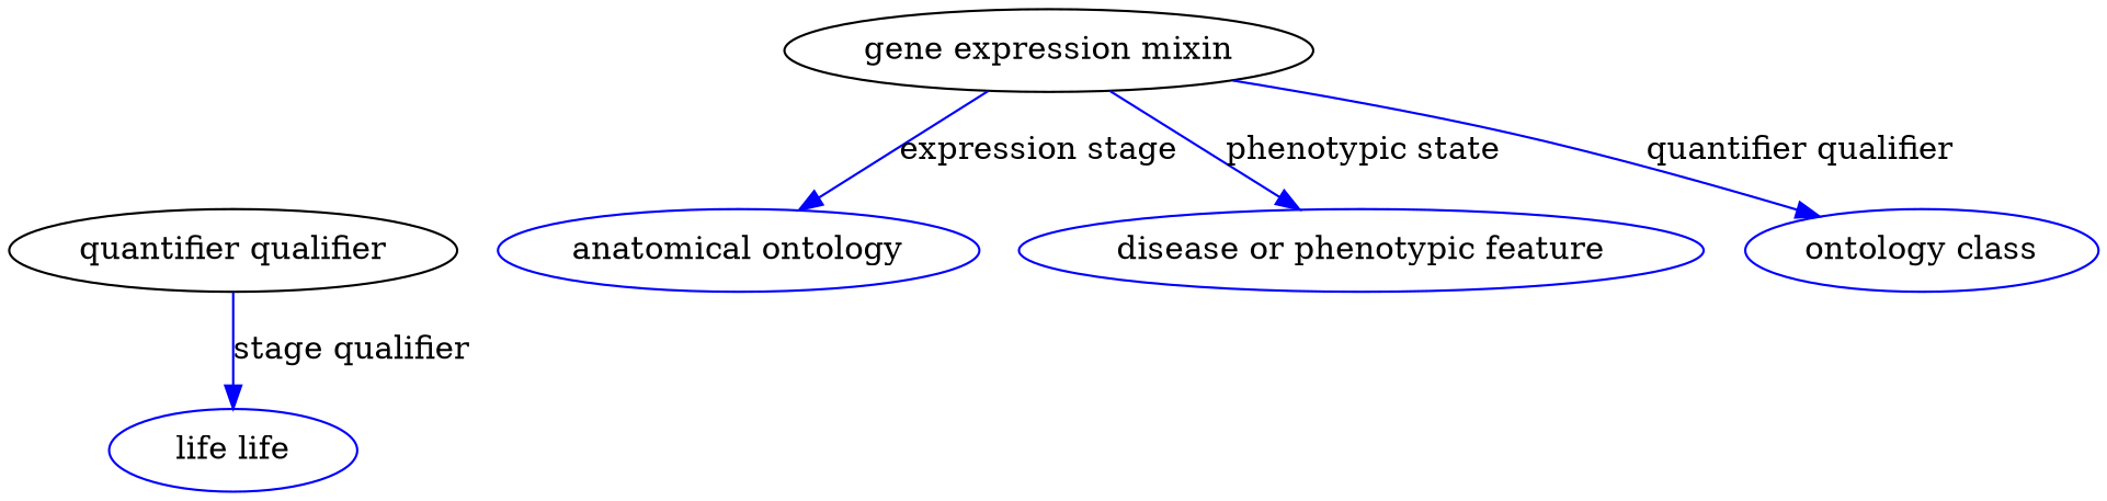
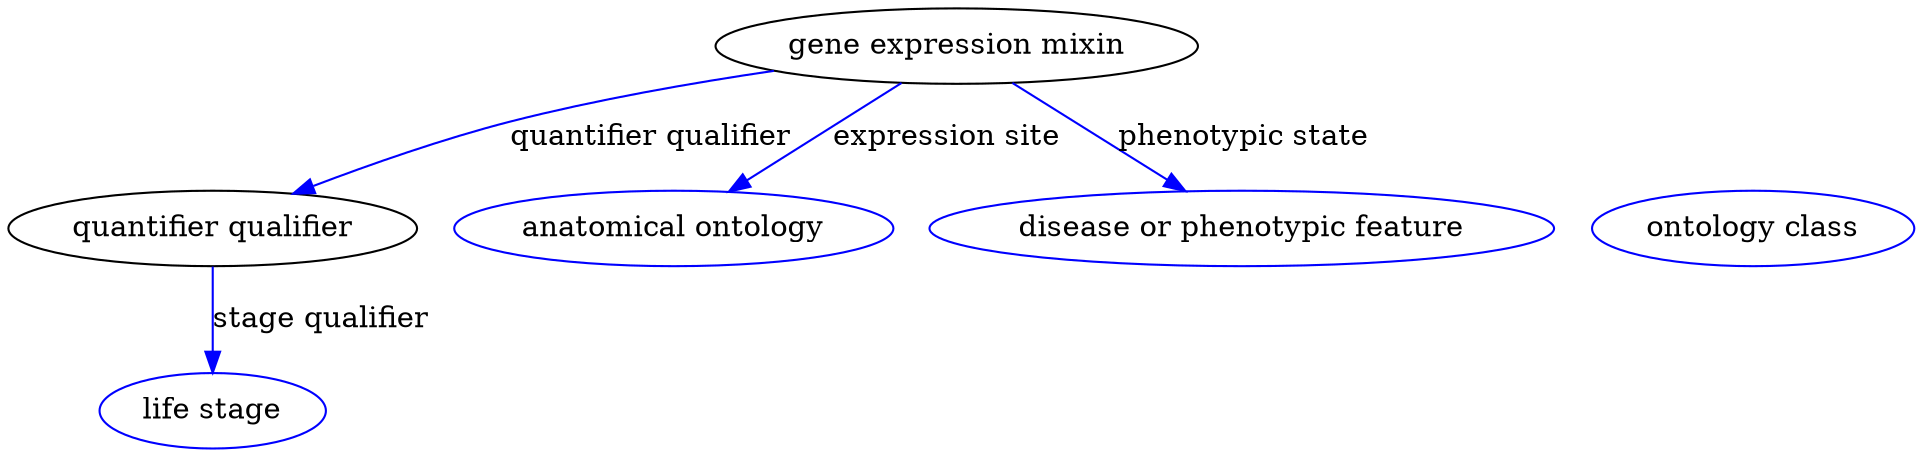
  digraph {
    node [color=blue]
    edge [color=blue style=solid]
    n1 [height=0.5 label="gene expression mixin" width=2.5276 color=""]
    "quantifier qualifier" [height=0.5 width=2.1484 color=""]
    n3 [height=0.5 label="anatomical ontology" width=2.004]
    n4 [height=0.5 label="disease or phenotypic feature" width=3.1775]
-   n5 [height=0.5 label="life life" width=1.1916]
+   n5 [height=0.5 label="life stage" width=1.1916]
    n6 [height=0.5 label="ontology class" width=1.7151]
-   n1 -> n6 [label="quantifier qualifier"]
-   n1 -> n3 [label="expression stage"]
+   n1 -> "quantifier qualifier" [label="quantifier qualifier"]
+   n1 -> n3 [label="expression site"]
    n1 -> n4 [label="phenotypic state"]
    "quantifier qualifier" -> n5 [label="stage qualifier"]
  }
